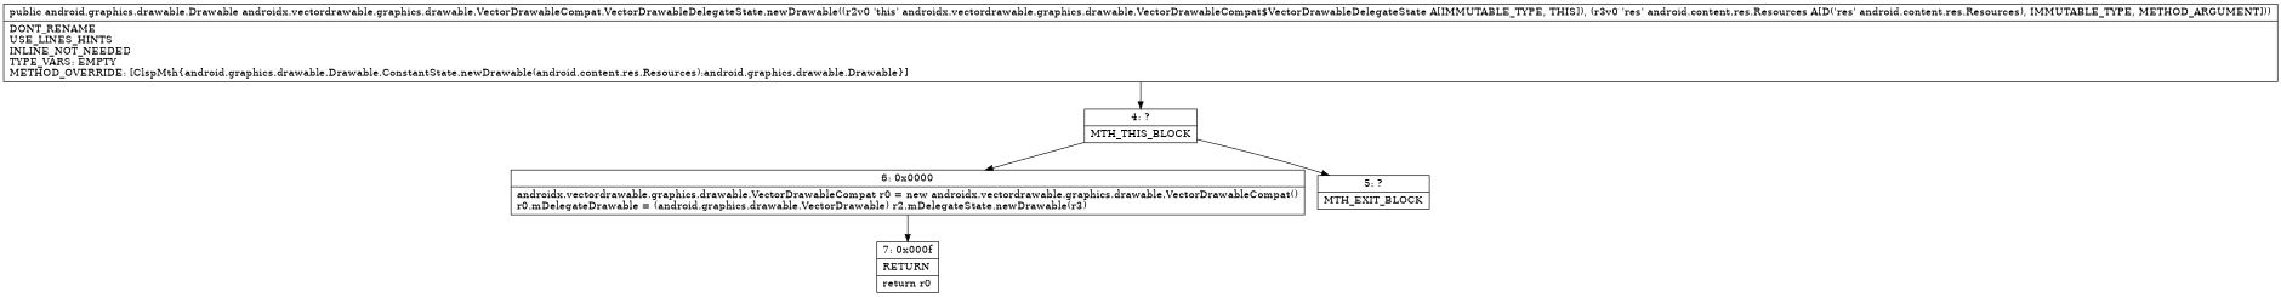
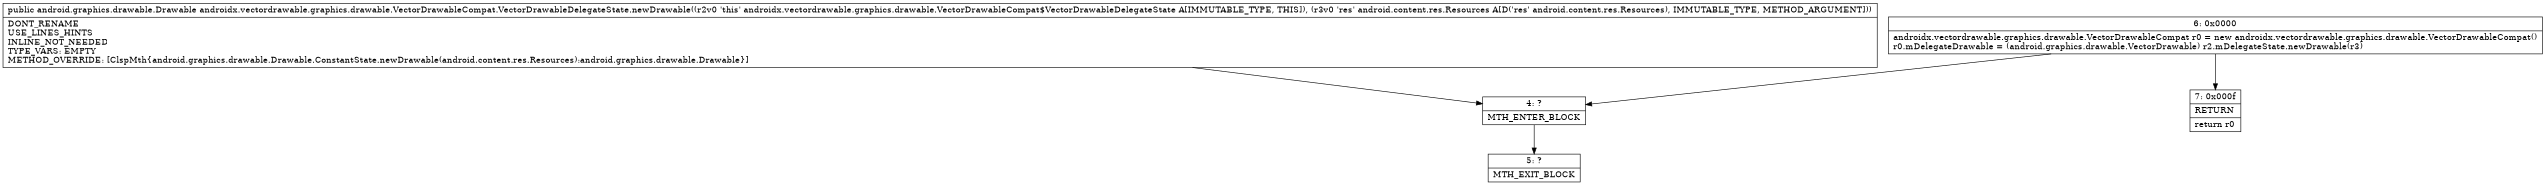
  digraph {
    node [shape=record]
-   n1 [label="{4\:\ ?|MTH_THIS_BLOCK\l}"]
+   n1 [label="{4\:\ ?|MTH_ENTER_BLOCK\l}"]
    n2 [label="{6\:\ 0x0000|androidx.vectordrawable.graphics.drawable.VectorDrawableCompat r0 = new androidx.vectordrawable.graphics.drawable.VectorDrawableCompat()\lr0.mDelegateDrawable = (android.graphics.drawable.VectorDrawable) r2.mDelegateState.newDrawable(r3)\l}"]
    n3 [label="{5\:\ ?|MTH_EXIT_BLOCK\l}"]
    n4 [label="{7\:\ 0x000f|RETURN\l|return r0\l}"]
    n5 [label="{public android.graphics.drawable.Drawable androidx.vectordrawable.graphics.drawable.VectorDrawableCompat.VectorDrawableDelegateState.newDrawable((r2v0 'this' androidx.vectordrawable.graphics.drawable.VectorDrawableCompat$VectorDrawableDelegateState A[IMMUTABLE_TYPE, THIS]), (r3v0 'res' android.content.res.Resources A[D('res' android.content.res.Resources), IMMUTABLE_TYPE, METHOD_ARGUMENT]))  | DONT_RENAME\lUSE_LINES_HINTS\lINLINE_NOT_NEEDED\lTYPE_VARS: EMPTY\lMETHOD_OVERRIDE: [ClspMth\{android.graphics.drawable.Drawable.ConstantState.newDrawable(android.content.res.Resources):android.graphics.drawable.Drawable\}]\l}"]
-   n1 -> n2
+   n2 -> n1
    n1 -> n3
    n2 -> n4
    n5 -> n1
  }
